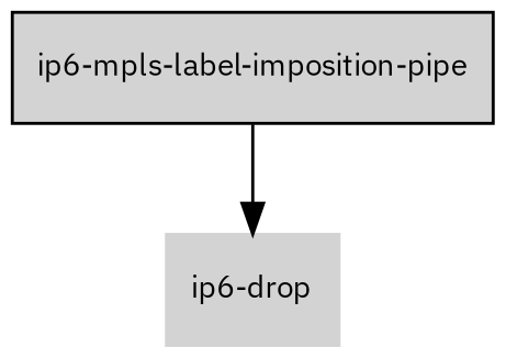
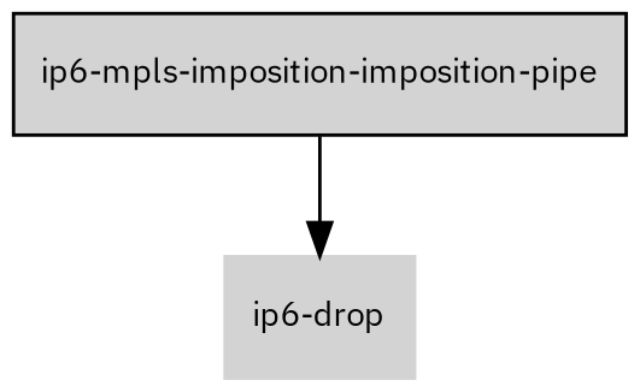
  digraph {
    rankdir=TB
    fontname="IBM Plex Sans"
    node [fillcolor=lightgray fontcolor=black fontsize=10 shape=box style=filled fontname="IBM Plex Sans"]
-   "ip6-mpls-label-imposition-pipe" [color=black]
+   "ip6-mpls-label-imposition-pipe" [color=black label="ip6-mpls-imposition-imposition-pipe"]
    "ip6-drop" [color=lightgray]
    "ip6-mpls-label-imposition-pipe" -> "ip6-drop" [fontsize=8 fontname="IBM Plex Sans"]
  }
